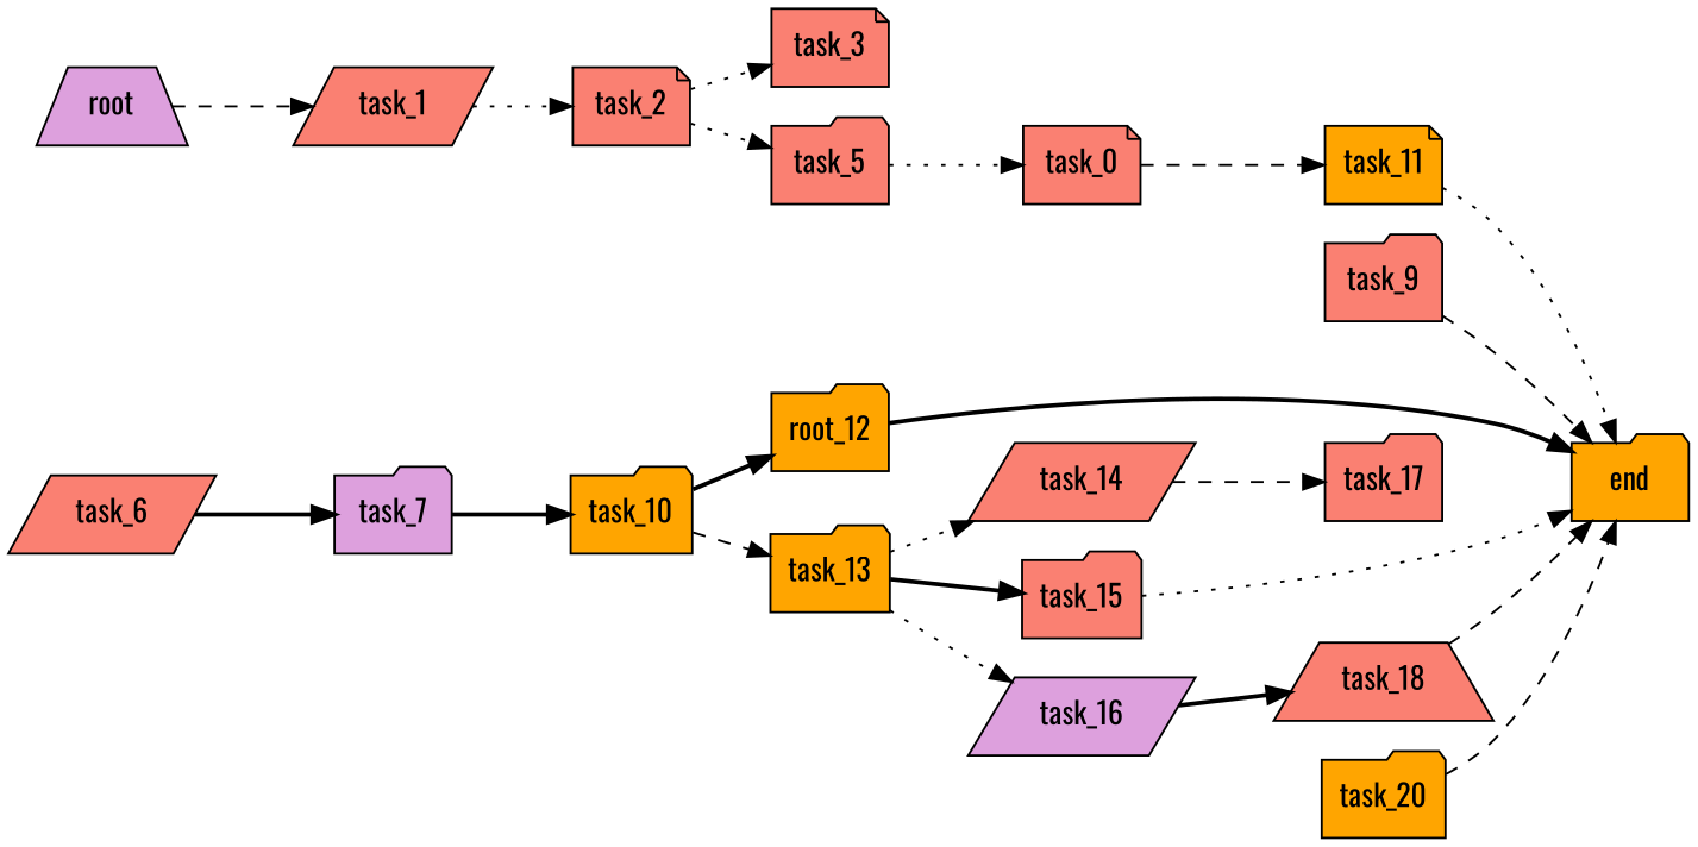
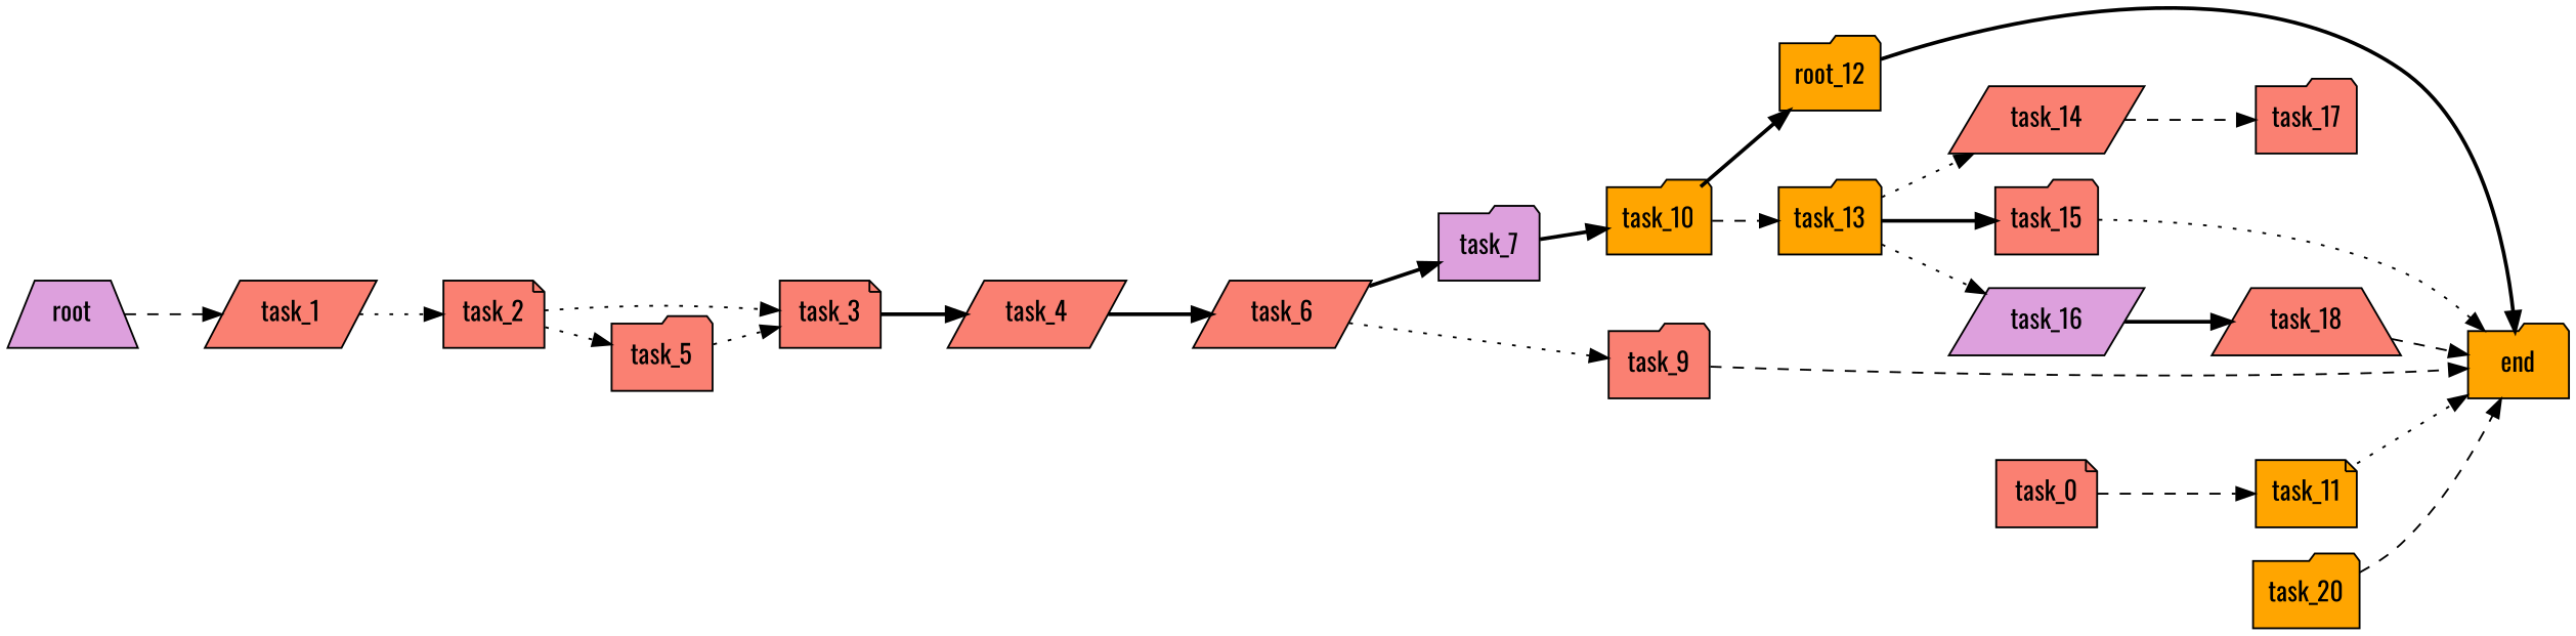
  digraph {
    fontname=Oswald
    rankdir=LR
    node [fillcolor=salmon fontname=Oswald shape=folder style=filled]
    edge [fontname=Oswald style=dotted]
    root [fillcolor=plum shape=trapezium]
    task_1 [shape=parallelogram]
    task_2 [shape=note]
    task_3 [shape=note]
    task_5
+   task_4 [shape=parallelogram]
    n7 [label=task_0 shape=note]
    task_6 [shape=parallelogram]
    task_7 [fillcolor=plum]
    task_9
    task_11 [fillcolor=orange shape=note]
    task_10 [fillcolor=orange]
    end [fillcolor=orange]
    n14 [fillcolor=orange label=root_12]
    task_13 [fillcolor=orange]
    task_14 [shape=parallelogram]
    task_15
    task_16 [fillcolor=plum shape=parallelogram]
    task_17
    task_18 [shape=trapezium]
    task_20 [fillcolor=orange]
    root -> task_1 [style=dashed]
    task_1 -> task_2
    task_2 -> task_3
    task_2 -> task_5
-   task_5 -> n7
+   task_3 -> task_4 [style=bold]
+   task_5 -> task_3
+   task_4 -> task_6 [style=bold]
    n7 -> task_11 [style=dashed]
    task_6 -> task_7 [style=bold]
+   task_6 -> task_9
    task_7 -> task_10 [style=bold]
    task_9 -> end [style=dashed]
    task_11 -> end
    task_10 -> n14 [style=bold]
    task_10 -> task_13 [style=dashed]
    n14 -> end [style=bold]
    task_13 -> task_14
    task_13 -> task_15 [style=bold]
    task_13 -> task_16
    task_14 -> task_17 [style=dashed]
    task_15 -> end
    task_16 -> task_18 [style=bold]
    task_18 -> end [style=dashed]
    task_20 -> end [style=dashed]
  }
